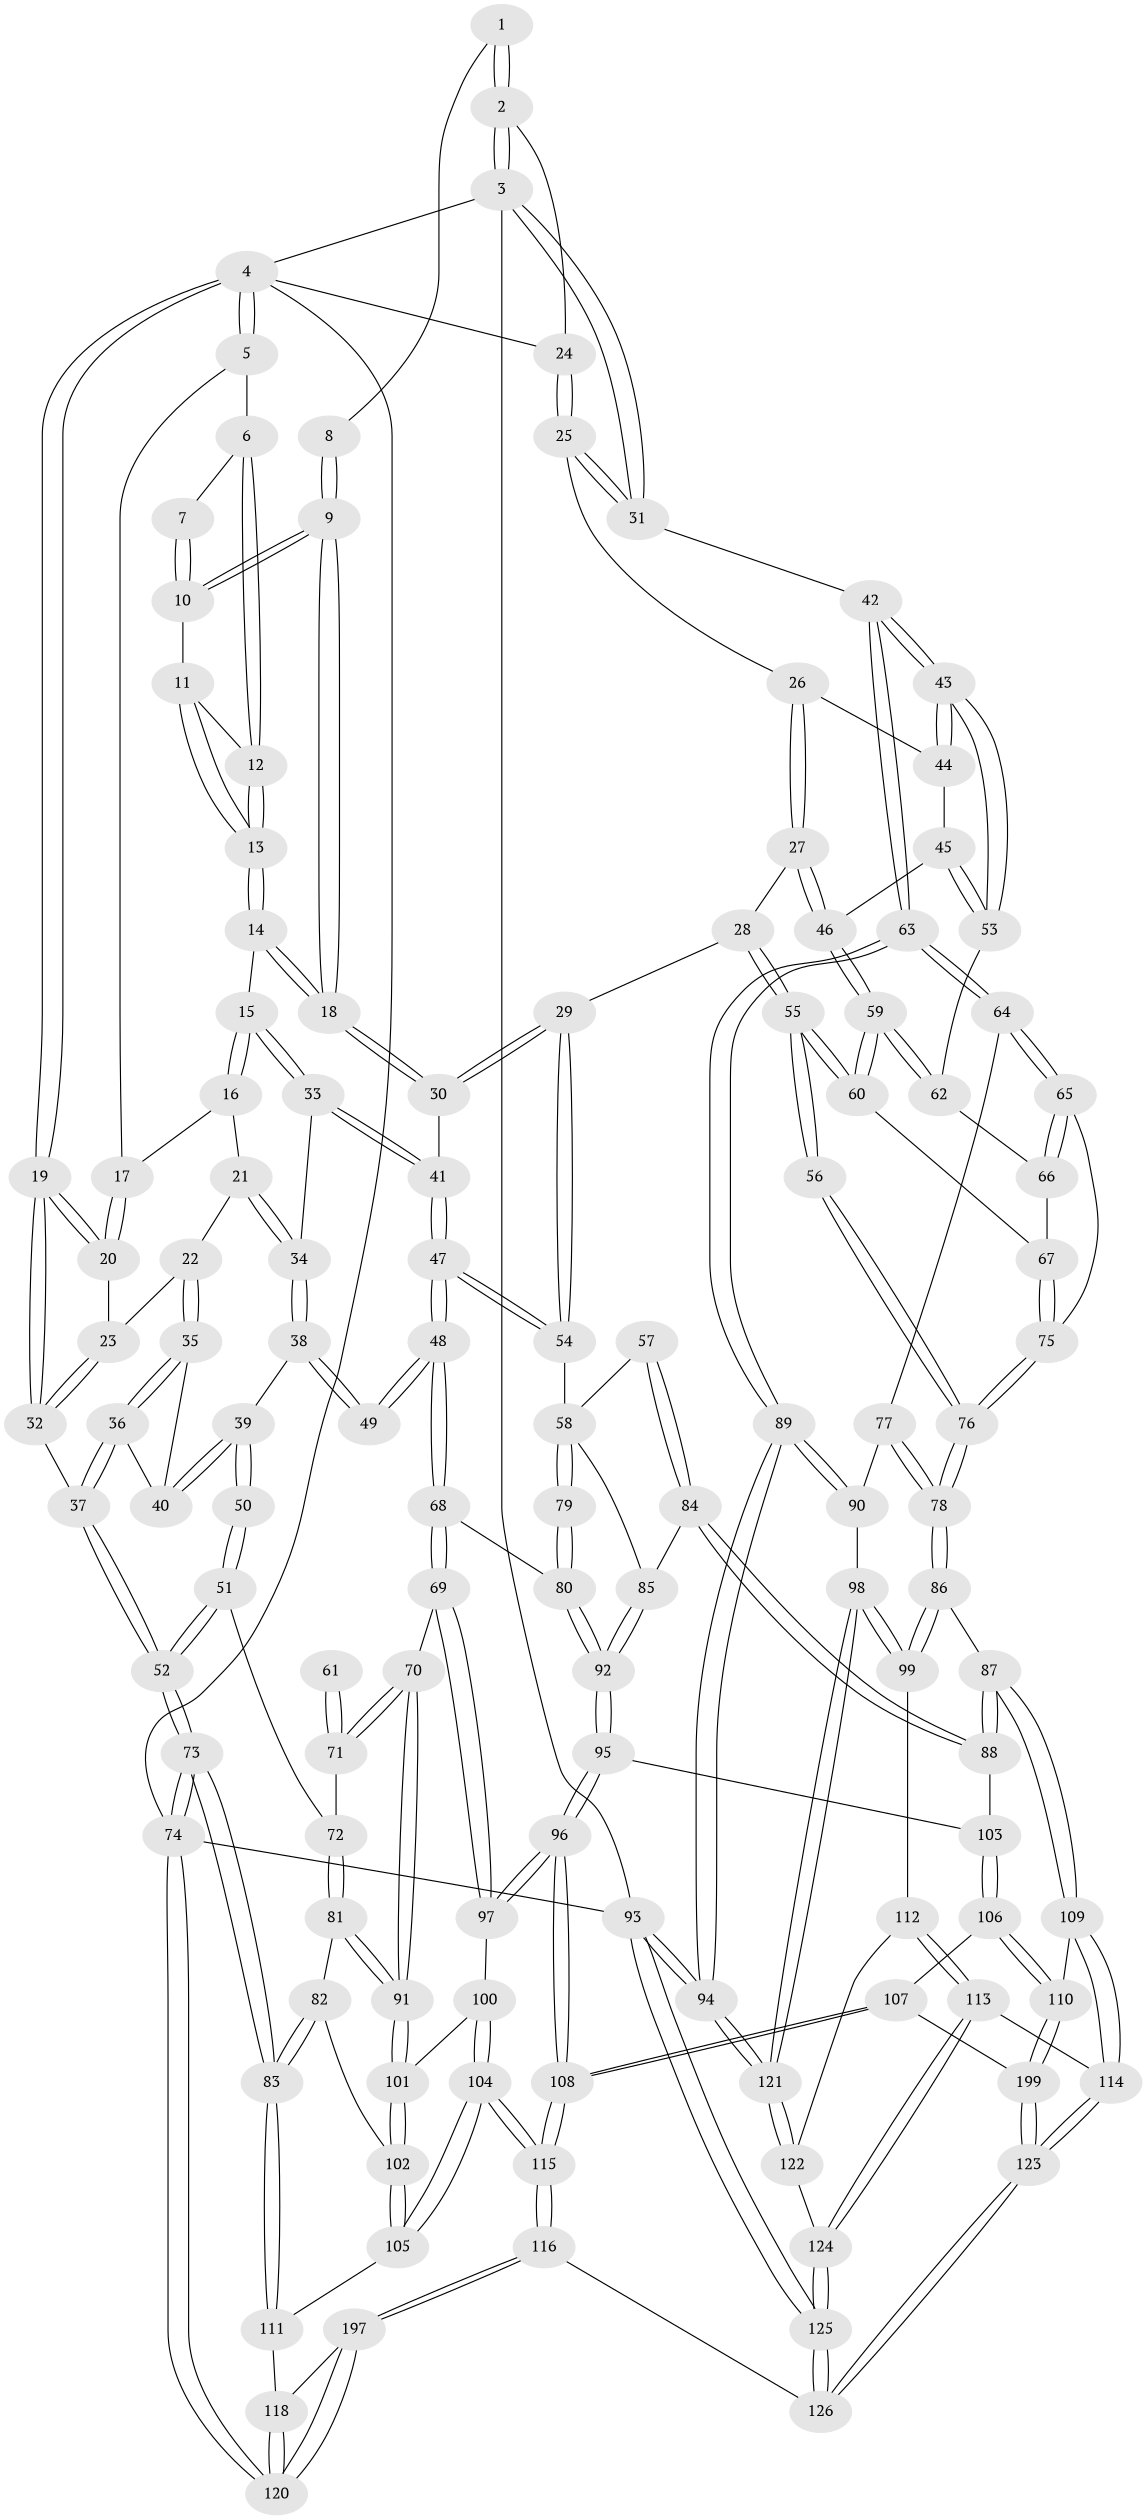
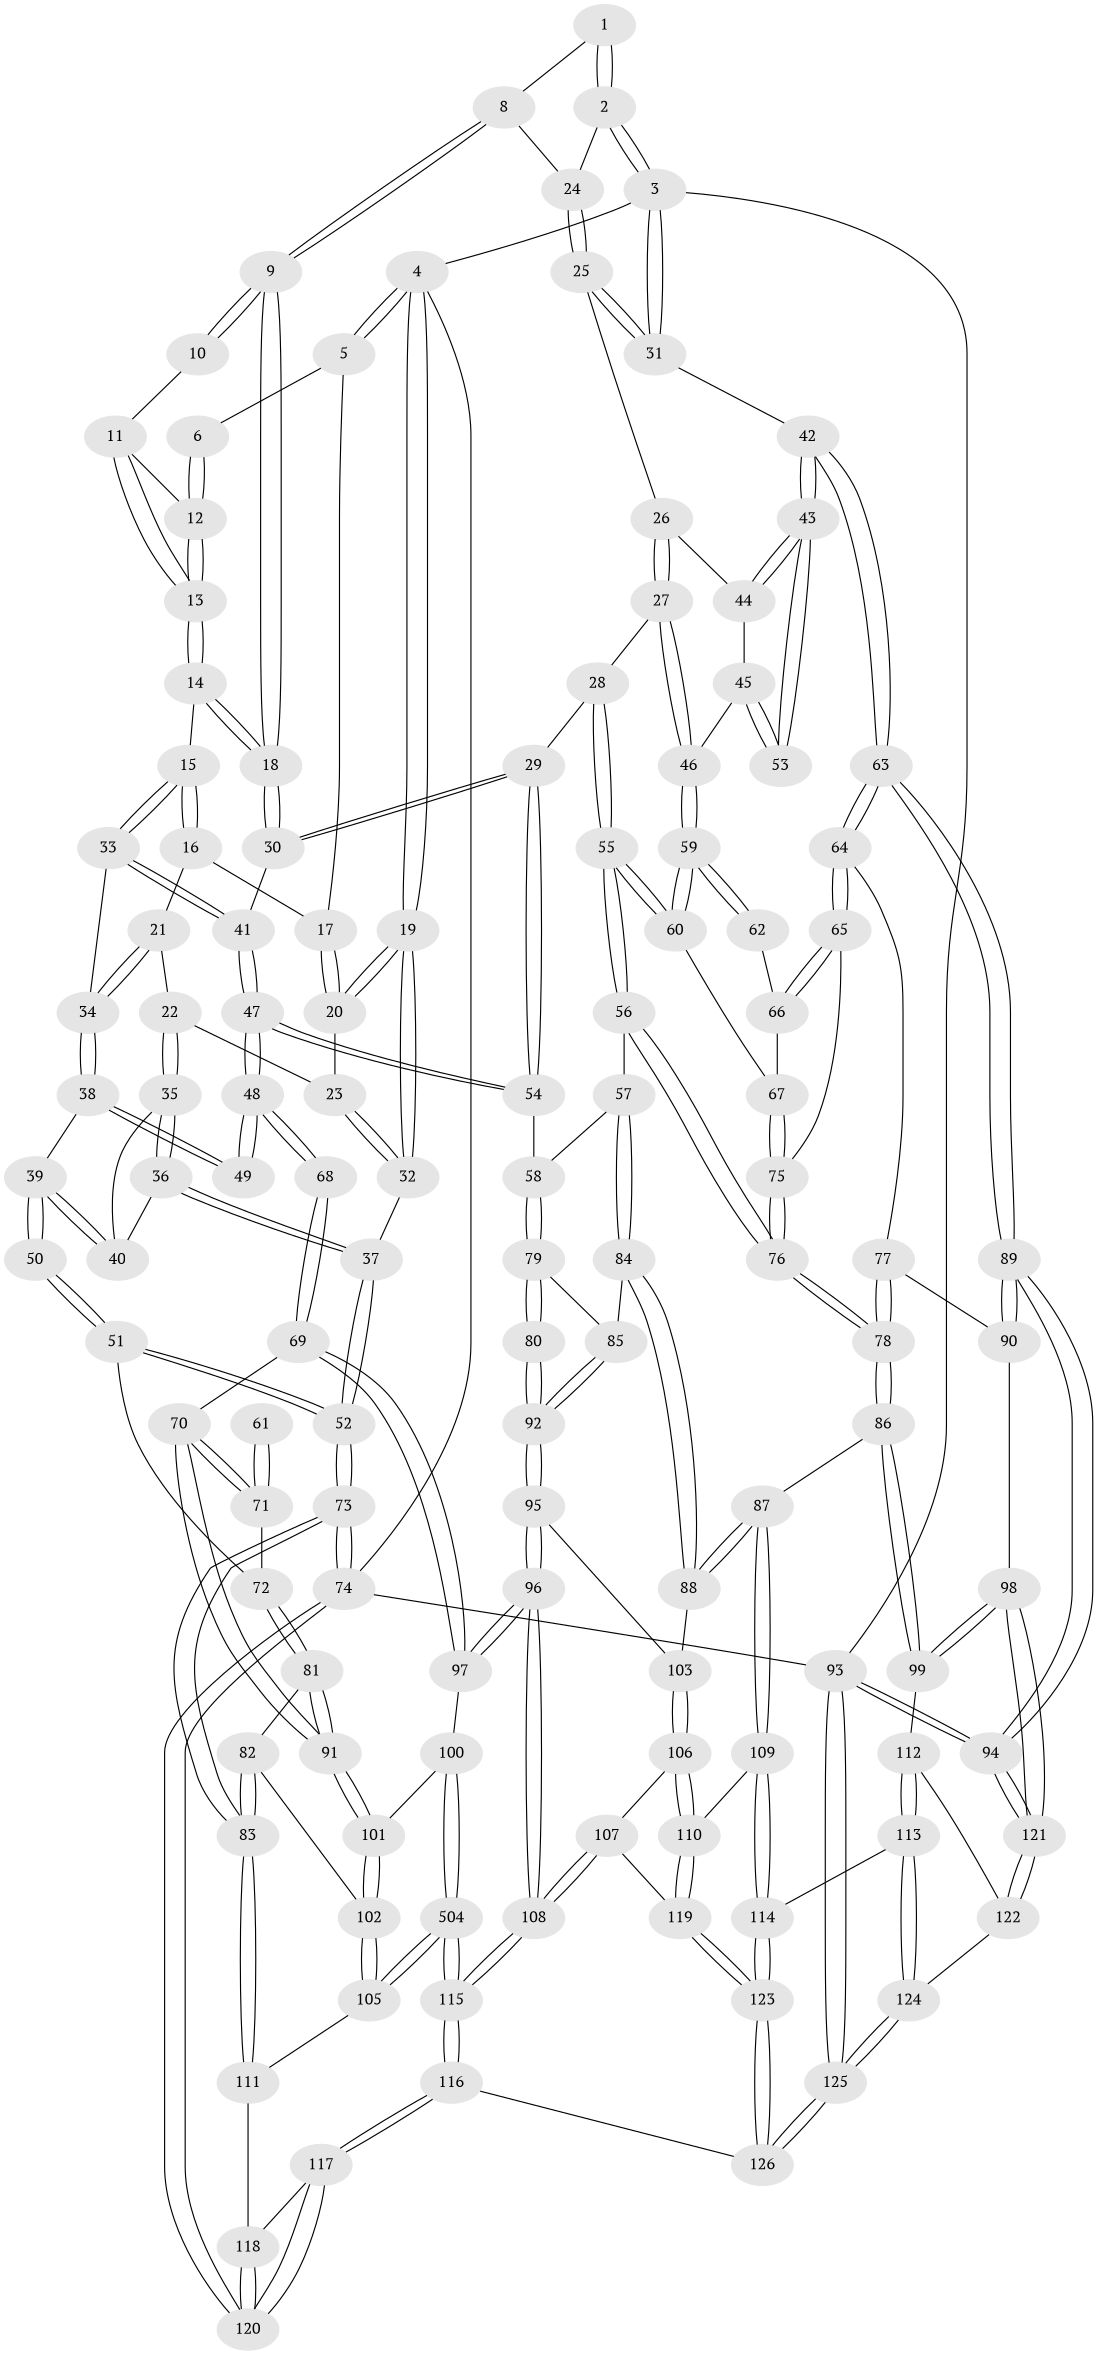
  graph {
    fontname="PT Serif"
    node [color=gray90 fontname="PT Serif" style=filled]
    edge [fontname="PT Serif"]
    1
    2
    8
    3
    24
    9
    4
    31
    93
    25
    5
    19
    74
    42
    94
    125
    6
    17
    20
    32
    120
-   7
    12
    10
    13
    11
    18
    30
    14
    15
    16
    33
    21
    34
    41
    22
    23
    37
    35
    38
    36
    40
    26
    27
    44
    28
    46
    45
    29
    55
    59
    54
    56
    60
    58
    47
    43
    63
    52
    39
    49
    73
    50
    51
    48
    53
    64
    89
    62
    68
    69
    80
    61
    71
    72
    81
    83
    66
    79
    57
    76
    67
    84
    78
    85
    88
    75
    65
    77
    90
    70
    97
    92
    91
    100
    101
    82
    111
    86
    98
    87
    99
    95
    102
    105
    118
    103
    109
    112
    110
    114
    106
    121
    96
    126
    122
    108
    115
-   104
+   104 [label=504]
    113
    107
    116
-   119 [label=199]
+   119
    123
    124
-   117 [label=197]
+   117
    1 -- 2
    1 -- 2
    1 -- 8
    2 -- 3
    2 -- 3
    2 -- 24
-   4 -- 24
+   8 -- 24
    8 -- 9
    8 -- 9
    3 -- 4
    3 -- 31
    3 -- 31
    3 -- 93
    24 -- 25
    24 -- 25
    9 -- 10
    9 -- 10
    9 -- 18
    9 -- 18
    4 -- 5
    4 -- 5
    4 -- 19
    4 -- 19
    4 -- 74
    31 -- 42
    93 -- 94
    93 -- 94
    93 -- 125
    93 -- 125
    25 -- 31
    25 -- 31
    25 -- 26
    5 -- 6
    5 -- 17
    19 -- 20
    19 -- 20
    19 -- 32
    19 -- 32
    74 -- 93
    74 -- 120
    74 -- 120
    42 -- 43
    42 -- 43
    42 -- 63
    42 -- 63
    94 -- 121
    94 -- 121
    125 -- 126
    125 -- 126
-   6 -- 7
    6 -- 12
    6 -- 12
    17 -- 20
    17 -- 20
    20 -- 23
    32 -- 37
-   7 -- 10
-   7 -- 10
    12 -- 13
    12 -- 13
    10 -- 11
    13 -- 14
    13 -- 14
    11 -- 12
    11 -- 13
    11 -- 13
    18 -- 30
    18 -- 30
    30 -- 41
    14 -- 18
    14 -- 18
    14 -- 15
    15 -- 16
    15 -- 16
    15 -- 33
    15 -- 33
    16 -- 17
    16 -- 21
    33 -- 34
    33 -- 41
    33 -- 41
    21 -- 34
    21 -- 34
    21 -- 22
    34 -- 38
    34 -- 38
    41 -- 47
    41 -- 47
    22 -- 23
    22 -- 35
    22 -- 35
    23 -- 32
    23 -- 32
    37 -- 52
    37 -- 52
    35 -- 36
    35 -- 36
    35 -- 40
    38 -- 39
    38 -- 49
    38 -- 49
    36 -- 37
    36 -- 37
    36 -- 40
    26 -- 27
    26 -- 27
    26 -- 44
    27 -- 28
    27 -- 46
    27 -- 46
    44 -- 45
    28 -- 29
    28 -- 55
    28 -- 55
    46 -- 59
    46 -- 59
    45 -- 46
    45 -- 53
    45 -- 53
    29 -- 30
    29 -- 30
    29 -- 54
    29 -- 54
    55 -- 56
    55 -- 56
    55 -- 60
    55 -- 60
    59 -- 60
    59 -- 60
    59 -- 62
    59 -- 62
    54 -- 58
+   56 -- 57
    56 -- 76
    56 -- 76
    60 -- 67
    58 -- 79
    58 -- 79
    47 -- 54
    47 -- 54
    47 -- 48
    47 -- 48
    43 -- 44
    43 -- 44
    43 -- 53
    43 -- 53
    63 -- 64
    63 -- 64
    63 -- 89
    63 -- 89
    52 -- 73
    52 -- 73
    39 -- 40
    39 -- 40
    39 -- 50
    39 -- 50
    73 -- 74
    73 -- 74
    73 -- 83
    73 -- 83
    50 -- 51
    50 -- 51
    51 -- 52
    51 -- 52
    51 -- 72
    48 -- 49
    48 -- 49
    48 -- 68
    48 -- 68
-   53 -- 62
    64 -- 65
    64 -- 65
    64 -- 77
    89 -- 94
    89 -- 94
    89 -- 90
    89 -- 90
    62 -- 66
    68 -- 69
    68 -- 69
-   68 -- 80
    69 -- 70
    69 -- 97
    69 -- 97
    80 -- 92
    80 -- 92
    61 -- 71
    61 -- 71
    71 -- 72
    72 -- 81
    72 -- 81
    81 -- 91
    81 -- 91
    81 -- 82
    83 -- 111
    83 -- 111
    66 -- 67
    79 -- 80
    79 -- 80
-   58 -- 85
+   79 -- 85
    57 -- 58
    57 -- 84
    57 -- 84
    76 -- 78
    76 -- 78
    67 -- 75
    67 -- 75
    84 -- 85
    84 -- 88
    84 -- 88
    78 -- 86
    78 -- 86
    85 -- 92
    85 -- 92
    88 -- 103
    75 -- 76
    75 -- 76
    65 -- 66
    65 -- 66
    65 -- 75
    77 -- 78
    77 -- 78
    77 -- 90
    90 -- 98
    70 -- 71
    70 -- 71
    70 -- 91
    70 -- 91
    97 -- 100
    92 -- 95
    92 -- 95
    91 -- 101
    91 -- 101
    100 -- 101
    100 -- 104
    100 -- 104
    101 -- 102
    101 -- 102
    82 -- 83
    82 -- 83
    82 -- 102
    111 -- 118
    86 -- 87
    86 -- 99
    86 -- 99
    98 -- 99
    98 -- 99
    98 -- 121
    98 -- 121
    87 -- 88
    87 -- 88
    87 -- 109
    87 -- 109
    99 -- 112
    95 -- 103
    95 -- 96
    95 -- 96
    102 -- 105
    102 -- 105
    105 -- 111
    118 -- 120
    118 -- 120
    103 -- 106
    103 -- 106
    109 -- 110
    109 -- 114
    109 -- 114
    112 -- 122
    112 -- 113
    112 -- 113
    110 -- 119
    110 -- 119
    114 -- 123
    114 -- 123
    106 -- 110
    106 -- 110
    106 -- 107
    121 -- 122
    121 -- 122
    96 -- 97
    96 -- 97
    96 -- 108
    96 -- 108
    122 -- 124
    108 -- 115
    108 -- 115
    115 -- 116
    115 -- 116
    104 -- 105
    104 -- 105
    104 -- 115
    104 -- 115
    113 -- 114
    113 -- 124
    113 -- 124
    107 -- 108
    107 -- 108
    107 -- 119
    116 -- 126
    116 -- 117
    116 -- 117
    119 -- 123
    119 -- 123
    123 -- 126
    123 -- 126
    124 -- 125
    124 -- 125
    117 -- 120
    117 -- 120
    117 -- 118
  }
